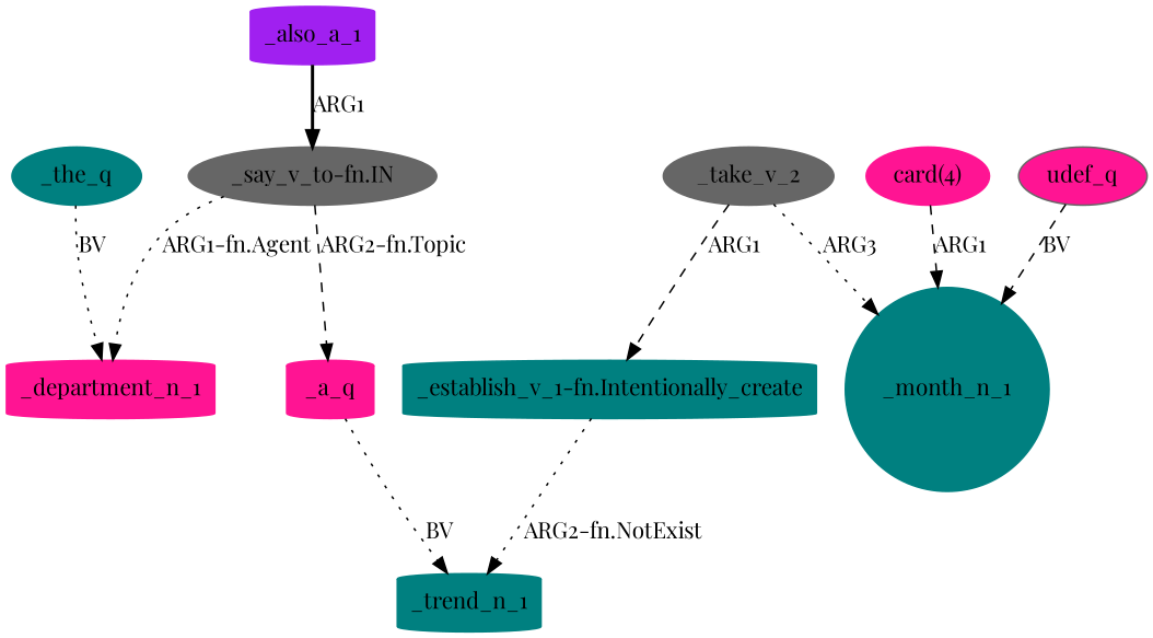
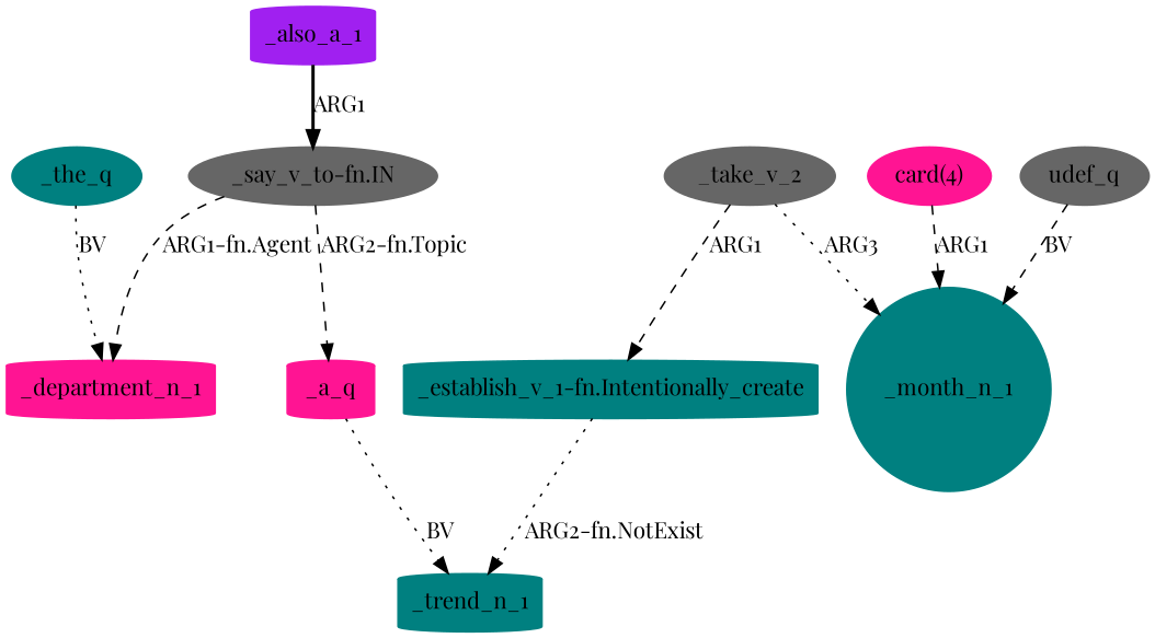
  digraph {
    fontname="Playfair Display"
    node [color=teal fontname="Playfair Display" shape=ellipse style=filled]
    edge [fontname="Playfair Display" style=dotted]
    "_say_v_to-fn.IN" [color=gray40]
    _department_n_1 [color=deeppink shape=cylinder]
    _a_q [color=deeppink shape=cylinder]
    _take_v_2 [color=gray40]
    "_establish_v_1-fn.Intentionally_create" [shape=cylinder]
    _month_n_1 [shape=circle]
    _trend_n_1 [shape=cylinder]
    "card(4)" [color=deeppink]
    _also_a_1 [color=purple shape=cylinder]
-   udef_q [color=gray40 fillcolor=deeppink]
+   udef_q [color=gray40]
    _the_q
-   "_say_v_to-fn.IN" -> _department_n_1 [label="ARG1-fn.Agent"]
+   "_say_v_to-fn.IN" -> _department_n_1 [label="ARG1-fn.Agent" style=dashed]
    "_say_v_to-fn.IN" -> _a_q [label="ARG2-fn.Topic" style=dashed]
    _a_q -> _trend_n_1 [label=BV]
    _take_v_2 -> "_establish_v_1-fn.Intentionally_create" [label=ARG1 style=dashed]
    _take_v_2 -> _month_n_1 [label=ARG3]
    "_establish_v_1-fn.Intentionally_create" -> _trend_n_1 [label="ARG2-fn.NotExist"]
    "card(4)" -> _month_n_1 [label=ARG1 style=dashed]
    _also_a_1 -> "_say_v_to-fn.IN" [label=ARG1 style=bold]
    udef_q -> _month_n_1 [label=BV style=dashed]
    _the_q -> _department_n_1 [label=BV]
  }
